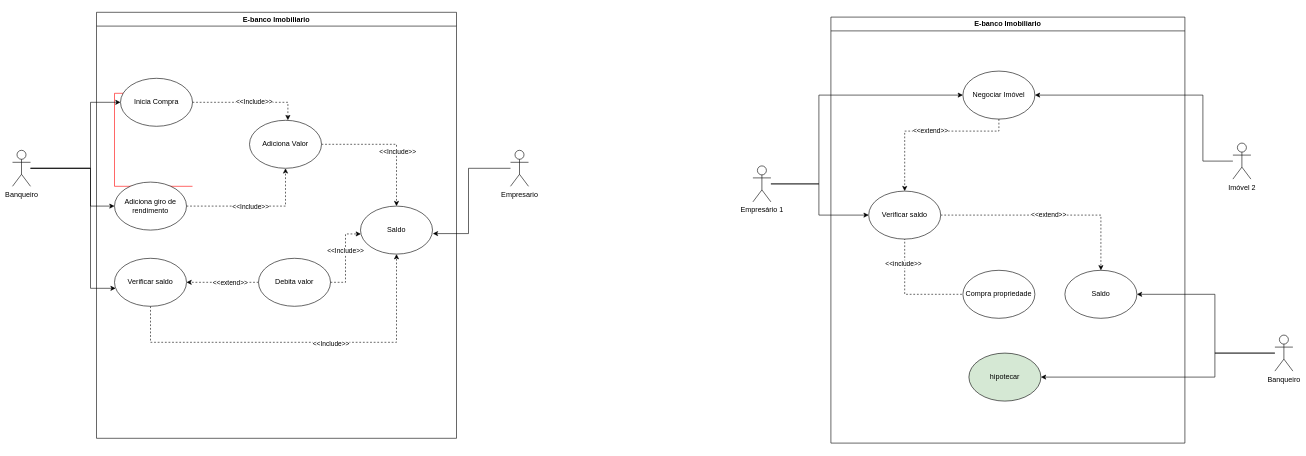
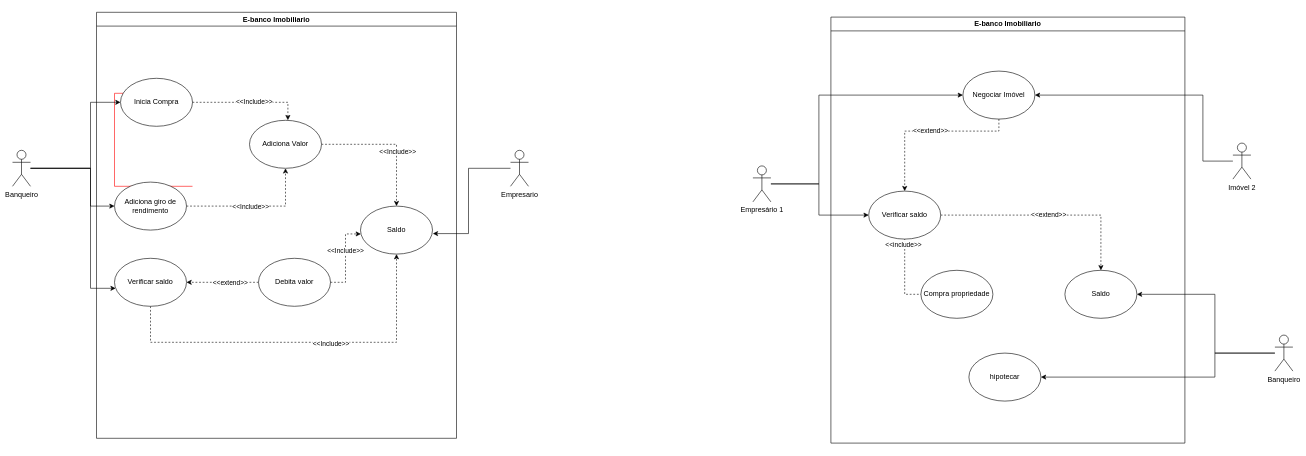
  <mxCell id="0" />
  <mxCell id="1" parent="0" />
  <mxCell id="2" value="E-banco Imobiliario" style="swimlane;whiteSpace=wrap" parent="1" vertex="1"><mxGeometry x="160" y="20" width="600" height="710" as="geometry" /></mxCell>
  <mxCell id="3" value="" style="edgeStyle=elbowEdgeStyle;elbow=horizontal;strokeColor=#FF0000;endArrow=open;endFill=1;rounded=0" parent="2" edge="1"><mxGeometry width="100" height="100" relative="1" as="geometry"><mxPoint x="160" y="290" as="sourcePoint" /><mxPoint x="60" y="135" as="targetPoint" /><Array as="points"><mxPoint x="30" y="250" /></Array></mxGeometry></mxCell>
  <mxCell id="4" value="Inicia Compra" style="ellipse;whiteSpace=wrap;html=1;" vertex="1" parent="2"><mxGeometry x="40" y="110" width="120" height="80" as="geometry" /></mxCell>
  <mxCell id="5" style="edgeStyle=orthogonalEdgeStyle;rounded=0;orthogonalLoop=1;jettySize=auto;html=1;entryX=0.5;entryY=1;entryDx=0;entryDy=0;dashed=1;" edge="1" parent="2" source="7" target="13"><mxGeometry relative="1" as="geometry" /></mxCell>
  <mxCell id="6" value="&amp;lt;&amp;lt;Include&amp;gt;&amp;gt;" style="edgeLabel;html=1;align=center;verticalAlign=middle;resizable=0;points=[];" vertex="1" connectable="0" parent="5"><mxGeometry x="-0.068" relative="1" as="geometry"><mxPoint as="offset" /></mxGeometry></mxCell>
  <mxCell id="7" value="Adiciona giro de rendimento" style="ellipse;whiteSpace=wrap;html=1;" vertex="1" parent="2"><mxGeometry x="30" y="283" width="120" height="80" as="geometry" /></mxCell>
  <mxCell id="8" style="edgeStyle=orthogonalEdgeStyle;rounded=0;orthogonalLoop=1;jettySize=auto;html=1;entryX=1;entryY=0.5;entryDx=0;entryDy=0;dashed=1;" edge="1" parent="2" source="10" target="18"><mxGeometry relative="1" as="geometry" /></mxCell>
  <mxCell id="9" value="&amp;lt;&amp;lt;extend&amp;gt;&amp;gt;" style="edgeLabel;html=1;align=center;verticalAlign=middle;resizable=0;points=[];" vertex="1" connectable="0" parent="8"><mxGeometry x="-0.2" relative="1" as="geometry"><mxPoint as="offset" /></mxGeometry></mxCell>
  <mxCell id="10" value="Debita valor" style="ellipse;whiteSpace=wrap;html=1;" vertex="1" parent="2"><mxGeometry x="270" y="410" width="120" height="80" as="geometry" /></mxCell>
  <mxCell id="11" style="edgeStyle=orthogonalEdgeStyle;rounded=0;orthogonalLoop=1;jettySize=auto;html=1;dashed=1;" edge="1" parent="2" source="13" target="19"><mxGeometry relative="1" as="geometry" /></mxCell>
  <mxCell id="12" value="&amp;lt;&amp;lt;Include&amp;gt;&amp;gt;" style="edgeLabel;html=1;align=center;verticalAlign=middle;resizable=0;points=[];" vertex="1" connectable="0" parent="11"><mxGeometry x="0.195" y="1" relative="1" as="geometry"><mxPoint as="offset" /></mxGeometry></mxCell>
  <mxCell id="13" value="Adiciona Valor" style="ellipse;whiteSpace=wrap;html=1;" vertex="1" parent="2"><mxGeometry x="255" y="180" width="120" height="80" as="geometry" /></mxCell>
  <mxCell id="14" style="edgeStyle=orthogonalEdgeStyle;rounded=0;orthogonalLoop=1;jettySize=auto;html=1;entryX=0.533;entryY=-0.002;entryDx=0;entryDy=0;entryPerimeter=0;dashed=1;" edge="1" parent="2" source="4" target="13"><mxGeometry relative="1" as="geometry" /></mxCell>
  <mxCell id="15" value="&amp;lt;&amp;lt;Include&amp;gt;&amp;gt;" style="edgeLabel;html=1;align=center;verticalAlign=middle;resizable=0;points=[];" vertex="1" connectable="0" parent="14"><mxGeometry x="0.085" y="2" relative="1" as="geometry"><mxPoint as="offset" /></mxGeometry></mxCell>
  <mxCell id="16" style="edgeStyle=orthogonalEdgeStyle;rounded=0;orthogonalLoop=1;jettySize=auto;html=1;entryX=0.5;entryY=1;entryDx=0;entryDy=0;exitX=0.5;exitY=1;exitDx=0;exitDy=0;dashed=1;" edge="1" parent="2" source="18" target="19"><mxGeometry relative="1" as="geometry"><Array as="points"><mxPoint x="90" y="550" /><mxPoint x="500" y="550" /></Array></mxGeometry></mxCell>
  <mxCell id="17" value="&amp;lt;&amp;lt;Include&amp;gt;&amp;gt;" style="edgeLabel;html=1;align=center;verticalAlign=middle;resizable=0;points=[];" vertex="1" connectable="0" parent="16"><mxGeometry x="0.37" y="-2" relative="1" as="geometry"><mxPoint x="-63" as="offset" /></mxGeometry></mxCell>
  <mxCell id="18" value="Verificar saldo" style="ellipse;whiteSpace=wrap;html=1;" vertex="1" parent="2"><mxGeometry x="30" y="410" width="120" height="80" as="geometry" /></mxCell>
  <mxCell id="19" value="Saldo" style="ellipse;whiteSpace=wrap;html=1;" vertex="1" parent="2"><mxGeometry x="440" y="323" width="120" height="80" as="geometry" /></mxCell>
  <mxCell id="20" style="edgeStyle=orthogonalEdgeStyle;rounded=0;orthogonalLoop=1;jettySize=auto;html=1;entryX=0.005;entryY=0.58;entryDx=0;entryDy=0;entryPerimeter=0;dashed=1;" edge="1" parent="2" source="10" target="19"><mxGeometry relative="1" as="geometry" /></mxCell>
  <mxCell id="21" value="&amp;lt;&amp;lt;Include&amp;gt;&amp;gt;" style="edgeLabel;html=1;align=center;verticalAlign=middle;resizable=0;points=[];" vertex="1" connectable="0" parent="20"><mxGeometry x="0.186" y="1" relative="1" as="geometry"><mxPoint as="offset" /></mxGeometry></mxCell>
  <mxCell id="22" style="edgeStyle=orthogonalEdgeStyle;rounded=0;orthogonalLoop=1;jettySize=auto;html=1;entryX=0;entryY=0.5;entryDx=0;entryDy=0;" edge="1" parent="1" source="25" target="4"><mxGeometry relative="1" as="geometry"><Array as="points"><mxPoint x="150" y="280" /><mxPoint x="150" y="170" /></Array></mxGeometry></mxCell>
  <mxCell id="23" style="edgeStyle=orthogonalEdgeStyle;rounded=0;orthogonalLoop=1;jettySize=auto;html=1;entryX=0;entryY=0.5;entryDx=0;entryDy=0;" edge="1" parent="1" source="25" target="7"><mxGeometry relative="1" as="geometry"><Array as="points"><mxPoint x="150" y="280" /><mxPoint x="150" y="343" /></Array></mxGeometry></mxCell>
  <mxCell id="24" style="edgeStyle=orthogonalEdgeStyle;rounded=0;orthogonalLoop=1;jettySize=auto;html=1;" edge="1" parent="1" source="25" target="18"><mxGeometry relative="1" as="geometry"><Array as="points"><mxPoint x="150" y="280" /><mxPoint x="150" y="480" /></Array></mxGeometry></mxCell>
  <mxCell id="25" value="Banqueiro" style="shape=umlActor;verticalLabelPosition=bottom;verticalAlign=top;html=1;outlineConnect=0;" vertex="1" parent="1"><mxGeometry x="20" y="250" width="30" height="60" as="geometry" /></mxCell>
  <mxCell id="26" value="Empresario" style="shape=umlActor;verticalLabelPosition=bottom;verticalAlign=top;html=1;outlineConnect=0;" vertex="1" parent="1"><mxGeometry x="850" y="250" width="30" height="60" as="geometry" /></mxCell>
  <mxCell id="27" style="edgeStyle=orthogonalEdgeStyle;rounded=0;orthogonalLoop=1;jettySize=auto;html=1;entryX=1.005;entryY=0.573;entryDx=0;entryDy=0;entryPerimeter=0;" edge="1" parent="1" source="26" target="19"><mxGeometry relative="1" as="geometry"><Array as="points"><mxPoint x="780" y="280" /><mxPoint x="780" y="389" /></Array></mxGeometry></mxCell>
  <mxCell id="28" value="E-banco Imobiliario" style="swimlane;whiteSpace=wrap" vertex="1" parent="1"><mxGeometry x="1384" y="28" width="590" height="710" as="geometry" /></mxCell>
- <mxCell id="29" value="Compra propriedade" style="ellipse;whiteSpace=wrap;html=1;" vertex="1" parent="28"><mxGeometry x="220" y="422" width="120" height="80" as="geometry" /></mxCell>
+ <mxCell id="29" value="Compra propriedade" style="ellipse;whiteSpace=wrap;html=1;" vertex="1" parent="28"><mxGeometry x="150" y="422" width="120" height="80" as="geometry" /></mxCell>
  <mxCell id="30" style="edgeStyle=orthogonalEdgeStyle;rounded=0;orthogonalLoop=1;jettySize=auto;html=1;dashed=1;startArrow=classic;startFill=1;endArrow=none;endFill=0;exitX=0.5;exitY=0;exitDx=0;exitDy=0;" edge="1" parent="28" source="33" target="29"><mxGeometry relative="1" as="geometry"><Array as="points"><mxPoint x="123" y="462" /></Array></mxGeometry></mxCell>
  <mxCell id="31" value="&amp;lt;&amp;lt;include&amp;gt;&amp;gt;" style="edgeLabel;html=1;align=center;verticalAlign=middle;resizable=0;points=[];" vertex="1" connectable="0" parent="30"><mxGeometry x="-0.101" y="-3" relative="1" as="geometry"><mxPoint as="offset" /></mxGeometry></mxCell>
  <mxCell id="32" value="&amp;lt;&amp;lt;extend&amp;gt;&amp;gt;" style="edgeStyle=orthogonalEdgeStyle;rounded=0;orthogonalLoop=1;jettySize=auto;html=1;dashed=1;" edge="1" parent="28" source="33" target="34"><mxGeometry relative="1" as="geometry" /></mxCell>
  <mxCell id="33" value="Verificar saldo" style="ellipse;whiteSpace=wrap;html=1;" vertex="1" parent="28"><mxGeometry x="63" y="290" width="120" height="80" as="geometry" /></mxCell>
  <mxCell id="34" value="Saldo" style="ellipse;whiteSpace=wrap;html=1;" vertex="1" parent="28"><mxGeometry x="390" y="422" width="120" height="80" as="geometry" /></mxCell>
- <mxCell id="35" value="hipotecar" style="ellipse;whiteSpace=wrap;html=1;fillColor=#d5e8d4;" vertex="1" parent="28"><mxGeometry x="230" y="560" width="120" height="80" as="geometry" /></mxCell>
+ <mxCell id="35" value="hipotecar" style="ellipse;whiteSpace=wrap;html=1;" vertex="1" parent="28"><mxGeometry x="230" y="560" width="120" height="80" as="geometry" /></mxCell>
  <mxCell id="36" style="edgeStyle=orthogonalEdgeStyle;rounded=0;orthogonalLoop=1;jettySize=auto;html=1;entryX=0.5;entryY=0;entryDx=0;entryDy=0;dashed=1;" edge="1" parent="28" source="38" target="33"><mxGeometry relative="1" as="geometry"><Array as="points"><mxPoint x="280" y="190" /><mxPoint x="123" y="190" /></Array></mxGeometry></mxCell>
  <mxCell id="37" value="&amp;lt;&amp;lt;extend&amp;gt;&amp;gt;" style="edgeLabel;html=1;align=center;verticalAlign=middle;resizable=0;points=[];" vertex="1" connectable="0" parent="36"><mxGeometry x="-0.024" y="-1" relative="1" as="geometry"><mxPoint as="offset" /></mxGeometry></mxCell>
  <mxCell id="38" value="Negociar Imóvel" style="ellipse;whiteSpace=wrap;html=1;" vertex="1" parent="28"><mxGeometry x="220" y="90" width="120" height="80" as="geometry" /></mxCell>
  <mxCell id="39" style="edgeStyle=orthogonalEdgeStyle;rounded=0;orthogonalLoop=1;jettySize=auto;html=1;entryX=0;entryY=0.5;entryDx=0;entryDy=0;" edge="1" parent="1" source="41" target="33"><mxGeometry relative="1" as="geometry"><Array as="points"><mxPoint x="1364" y="306" /><mxPoint x="1364" y="358" /></Array></mxGeometry></mxCell>
  <mxCell id="40" style="edgeStyle=orthogonalEdgeStyle;rounded=0;orthogonalLoop=1;jettySize=auto;html=1;" edge="1" parent="1" source="41" target="38"><mxGeometry relative="1" as="geometry"><Array as="points"><mxPoint x="1364" y="306" /><mxPoint x="1364" y="158" /></Array></mxGeometry></mxCell>
  <mxCell id="41" value="Empresário 1" style="shape=umlActor;verticalLabelPosition=bottom;verticalAlign=top;html=1;outlineConnect=0;" vertex="1" parent="1"><mxGeometry x="1254" y="276" width="30" height="60" as="geometry" /></mxCell>
  <mxCell id="42" style="edgeStyle=orthogonalEdgeStyle;rounded=0;orthogonalLoop=1;jettySize=auto;html=1;entryX=1;entryY=0.5;entryDx=0;entryDy=0;" edge="1" parent="1" source="43" target="35"><mxGeometry relative="1" as="geometry"><Array as="points"><mxPoint x="2024" y="588" /><mxPoint x="2024" y="628" /></Array></mxGeometry></mxCell>
  <mxCell id="43" value="Banqueiro" style="shape=umlActor;verticalLabelPosition=bottom;verticalAlign=top;html=1;outlineConnect=0;" vertex="1" parent="1"><mxGeometry x="2124" y="558" width="30" height="60" as="geometry" /></mxCell>
  <mxCell id="44" style="edgeStyle=orthogonalEdgeStyle;rounded=0;orthogonalLoop=1;jettySize=auto;html=1;entryX=1;entryY=0.5;entryDx=0;entryDy=0;" edge="1" parent="1" source="43" target="34"><mxGeometry relative="1" as="geometry"><mxPoint x="2074" y="468" as="targetPoint" /><Array as="points"><mxPoint x="2024" y="588" /><mxPoint x="2024" y="490" /></Array></mxGeometry></mxCell>
  <mxCell id="45" style="edgeStyle=orthogonalEdgeStyle;rounded=0;orthogonalLoop=1;jettySize=auto;html=1;entryX=1;entryY=0.5;entryDx=0;entryDy=0;" edge="1" parent="1" source="46" target="38"><mxGeometry relative="1" as="geometry"><Array as="points"><mxPoint x="2004" y="268" /><mxPoint x="2004" y="158" /></Array></mxGeometry></mxCell>
  <mxCell id="46" value="Imóvel 2&lt;br&gt;" style="shape=umlActor;verticalLabelPosition=bottom;verticalAlign=top;html=1;outlineConnect=0;" vertex="1" parent="1"><mxGeometry x="2054" y="238" width="30" height="60" as="geometry" /></mxCell>
